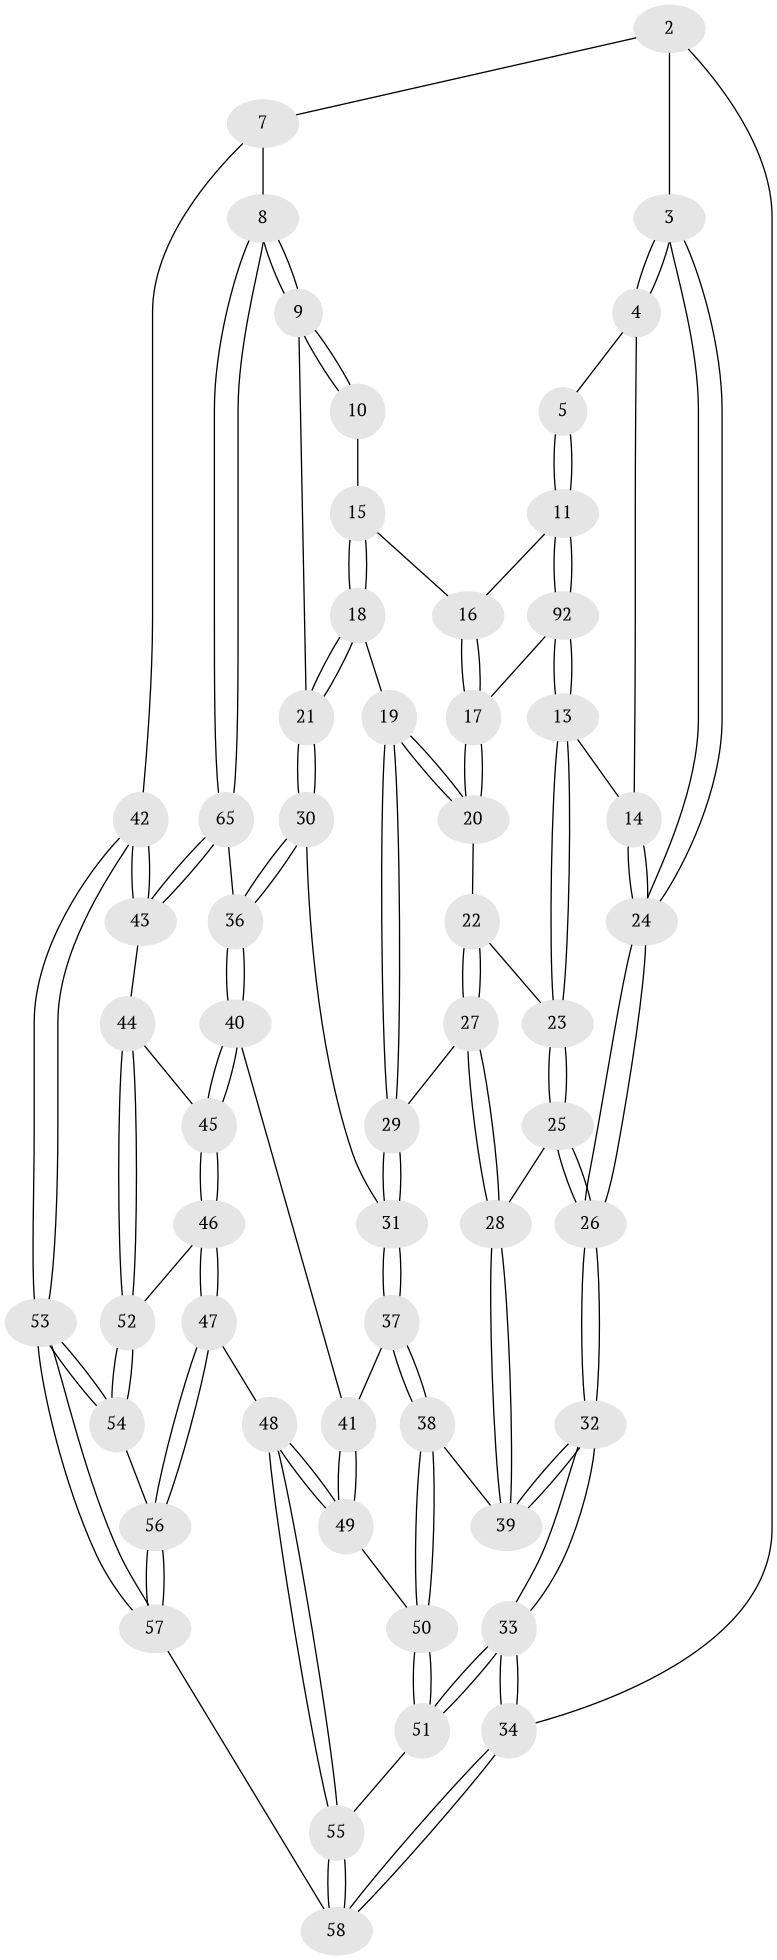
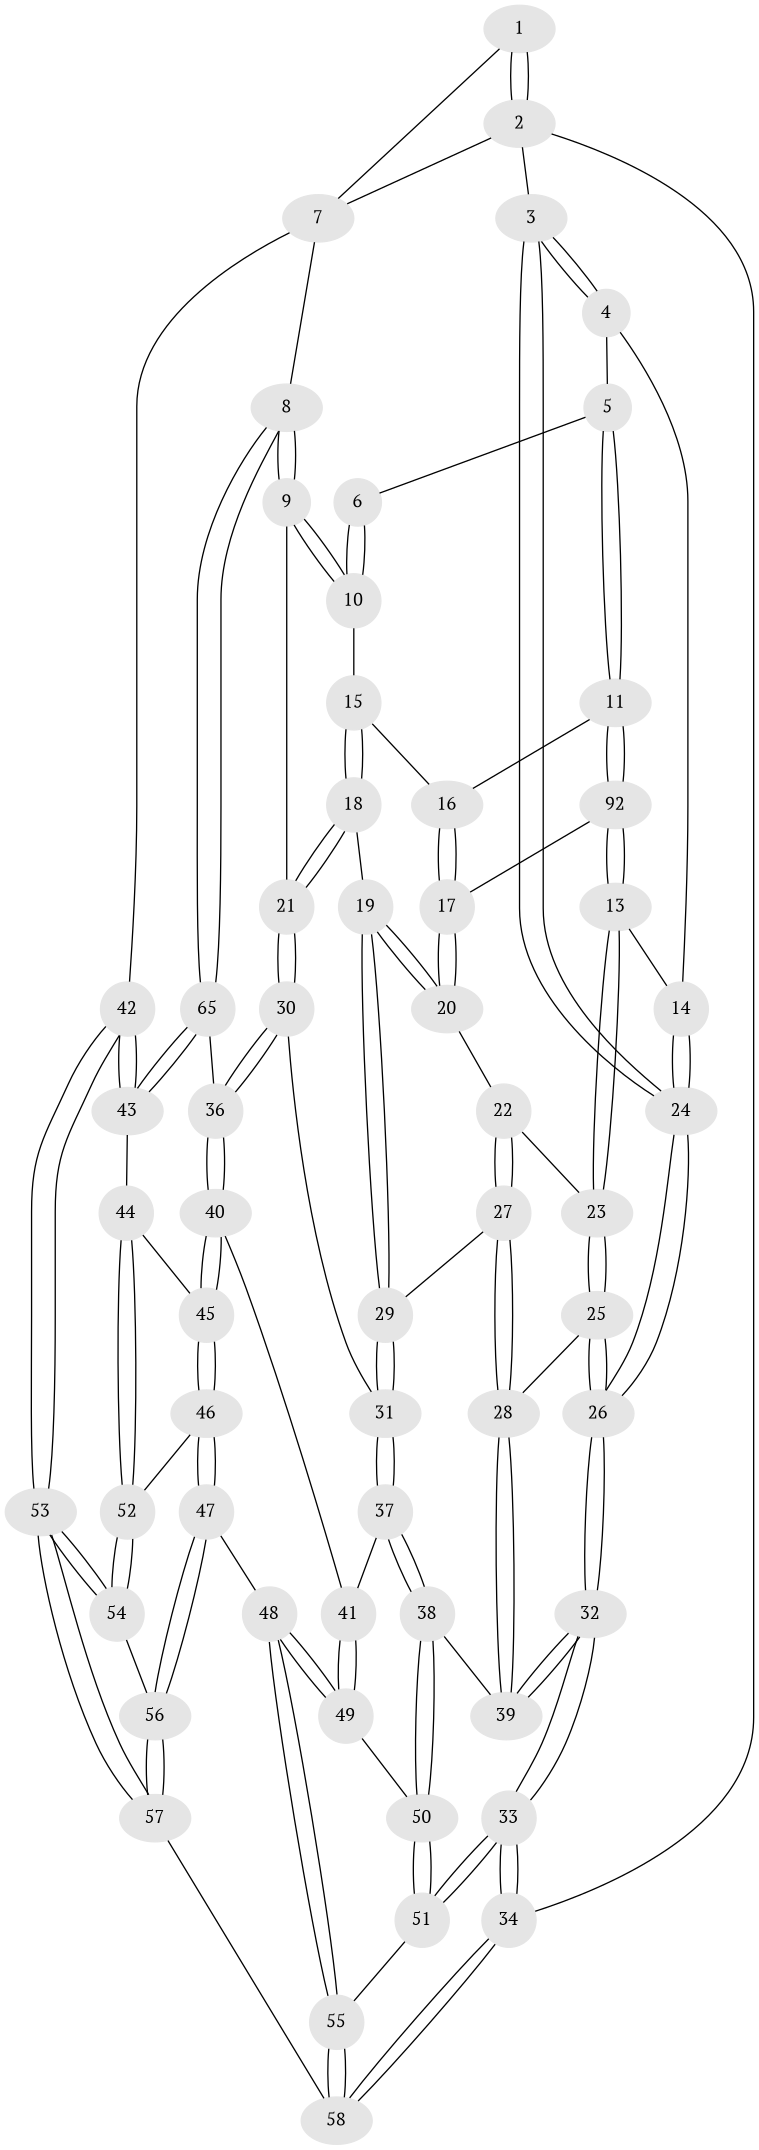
  graph {
    fontname="PT Serif"
    node [color=gray90 fontname="PT Serif" shape=circle style=filled]
    edge [fontname="PT Serif"]
+   1 [shape=ellipse]
    2 [shape=ellipse]
    7 [shape=ellipse]
    3 [shape=ellipse]
    34
    8 [shape=ellipse]
    42
    4
    24 [shape=ellipse]
    58 [shape=ellipse]
    5
    14
    26 [shape=ellipse]
+   6
    11 [shape=ellipse]
    10
    n17 [label=92 shape=ellipse]
    16 [shape=ellipse]
    15
    9
    n21 [label=65]
    43 [shape=ellipse]
    53 [shape=ellipse]
    21
    36
    30
    18
    13 [shape=ellipse]
    17
    23 [shape=ellipse]
    20 [shape=ellipse]
    25 [shape=ellipse]
    19
    22
    29
    31 [shape=ellipse]
    27
    28 [shape=ellipse]
    32 [shape=ellipse]
    39 [shape=ellipse]
    33
    37
    40 [shape=ellipse]
    38
    41
    51
    55
    44
    45
    50 [shape=ellipse]
    49
    46 [shape=ellipse]
    54
    57 [shape=ellipse]
    52
    47
    48
    56 [shape=ellipse]
+   1 -- 2
+   1 -- 2
+   1 -- 7
    2 -- 7
    2 -- 3
    2 -- 34
    7 -- 8
    7 -- 42
    3 -- 4
    3 -- 4
    3 -- 24
    3 -- 24
    34 -- 58
    34 -- 58
    8 -- 9
    8 -- 9
    8 -- n21
    8 -- n21
    42 -- 43
    42 -- 43
    42 -- 53
    42 -- 53
    4 -- 5
    4 -- 14
    24 -- 26
    24 -- 26
+   5 -- 6
    5 -- 11
    5 -- 11
    14 -- 24
    14 -- 24
    26 -- 32
    26 -- 32
+   6 -- 10
+   6 -- 10
    11 -- n17
    11 -- n17
    11 -- 16
    10 -- 15
    n17 -- 13
    n17 -- 13
    n17 -- 17
    16 -- 17
    16 -- 17
    15 -- 16
    15 -- 18
    15 -- 18
    9 -- 10
    9 -- 10
    9 -- 21
    n21 -- 43
    n21 -- 43
    n21 -- 36
    43 -- 44
    53 -- 54
    53 -- 54
    53 -- 57
    53 -- 57
    21 -- 30
    21 -- 30
    36 -- 40
    36 -- 40
    30 -- 36
    30 -- 36
    30 -- 31
    18 -- 21
    18 -- 21
    18 -- 19
    13 -- 14
    13 -- 23
    13 -- 23
    17 -- 20
    17 -- 20
    23 -- 25
    23 -- 25
    20 -- 22
    25 -- 26
    25 -- 26
    25 -- 28
    19 -- 20
    19 -- 20
    19 -- 29
    19 -- 29
    22 -- 23
    22 -- 27
    22 -- 27
    29 -- 31
    29 -- 31
    31 -- 37
    31 -- 37
    27 -- 29
    27 -- 28
    27 -- 28
    28 -- 39
    28 -- 39
    32 -- 39
    32 -- 39
    32 -- 33
    32 -- 33
    33 -- 34
    33 -- 34
    33 -- 51
    33 -- 51
    37 -- 38
    37 -- 38
    37 -- 41
    40 -- 41
    40 -- 45
    40 -- 45
    38 -- 39
    38 -- 50
    38 -- 50
    41 -- 49
    41 -- 49
    51 -- 55
    55 -- 58
    55 -- 58
    44 -- 45
    44 -- 52
    44 -- 52
    45 -- 46
    45 -- 46
    50 -- 51
    50 -- 51
    49 -- 50
    46 -- 52
    46 -- 47
    46 -- 47
    54 -- 56
    57 -- 58
    52 -- 54
    52 -- 54
    47 -- 48
    47 -- 56
    47 -- 56
    48 -- 55
    48 -- 55
    48 -- 49
    48 -- 49
    56 -- 57
    56 -- 57
  }
